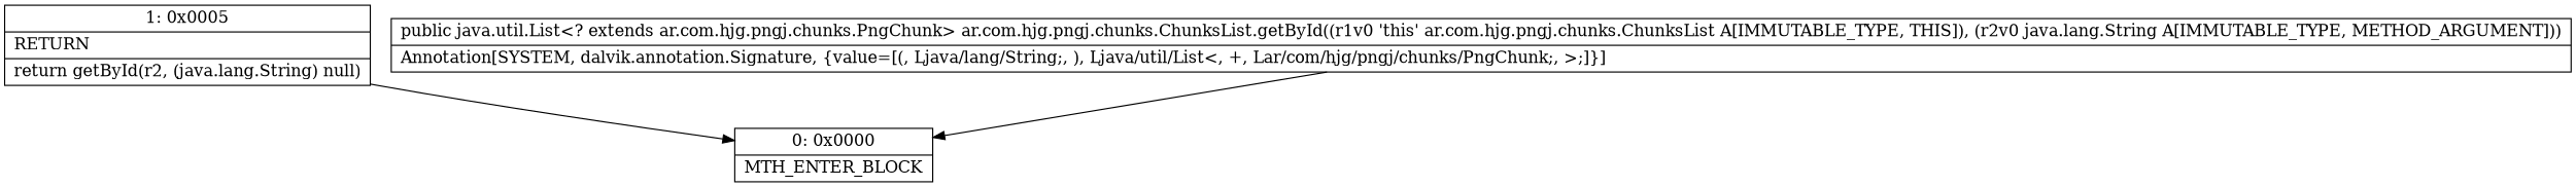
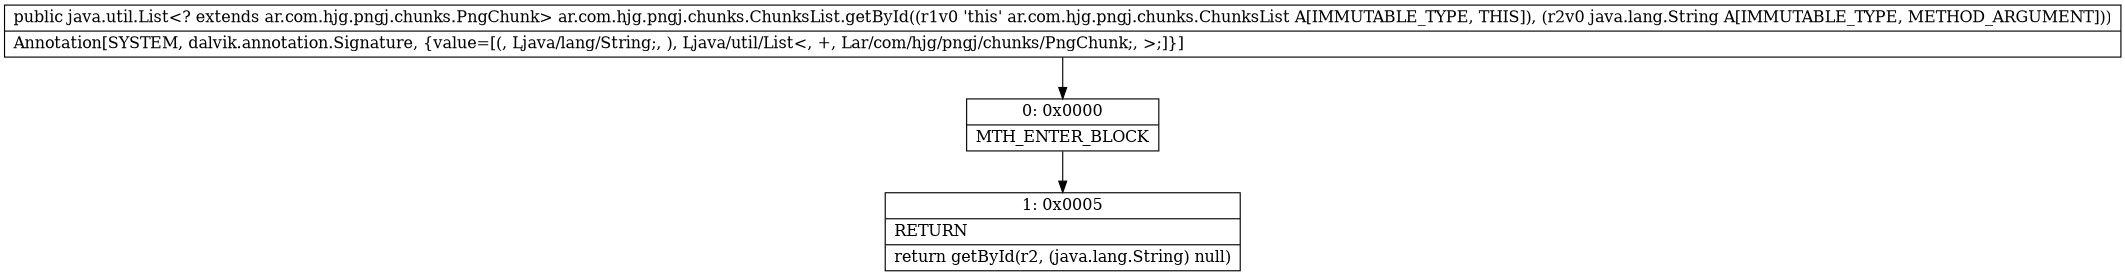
  digraph {
    node [shape=record]
    n1 [label="{0\:\ 0x0000|MTH_ENTER_BLOCK\l}"]
    n2 [label="{1\:\ 0x0005|RETURN\l|return getById(r2, (java.lang.String) null)\l}"]
    n3 [label="{public java.util.List\<? extends ar.com.hjg.pngj.chunks.PngChunk\> ar.com.hjg.pngj.chunks.ChunksList.getById((r1v0 'this' ar.com.hjg.pngj.chunks.ChunksList A[IMMUTABLE_TYPE, THIS]), (r2v0 java.lang.String A[IMMUTABLE_TYPE, METHOD_ARGUMENT]))  | Annotation[SYSTEM, dalvik.annotation.Signature, \{value=[(, Ljava\/lang\/String;, ), Ljava\/util\/List\<, +, Lar\/com\/hjg\/pngj\/chunks\/PngChunk;, \>;]\}]\l}"]
-   n2 -> n1
+   n1 -> n2
    n3 -> n1
  }
